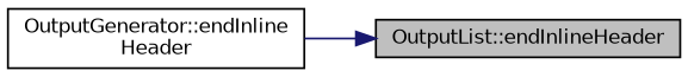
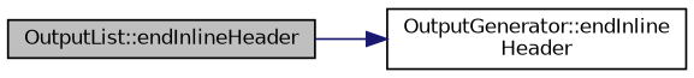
  digraph {
    rankdir=LR
    node [color=black fontname=Helvetica fontsize=10 shape=record style=filled]
    n1 [fillcolor=grey75 fontcolor=black height=0.2 label="OutputList::endInlineHeader" width=0.4]
    n2 [fillcolor=white height=0.2 label="OutputGenerator::endInline\lHeader" width=0.4]
-   n2 -> n1 [color=midnightblue fontname=Helvetica fontsize=10 labelfontname=Helvetica labelfontsize=10 style=solid]
+   n1 -> n2 [color=midnightblue fontname=Helvetica fontsize=10 labelfontname=Helvetica labelfontsize=10 style=solid]
  }
